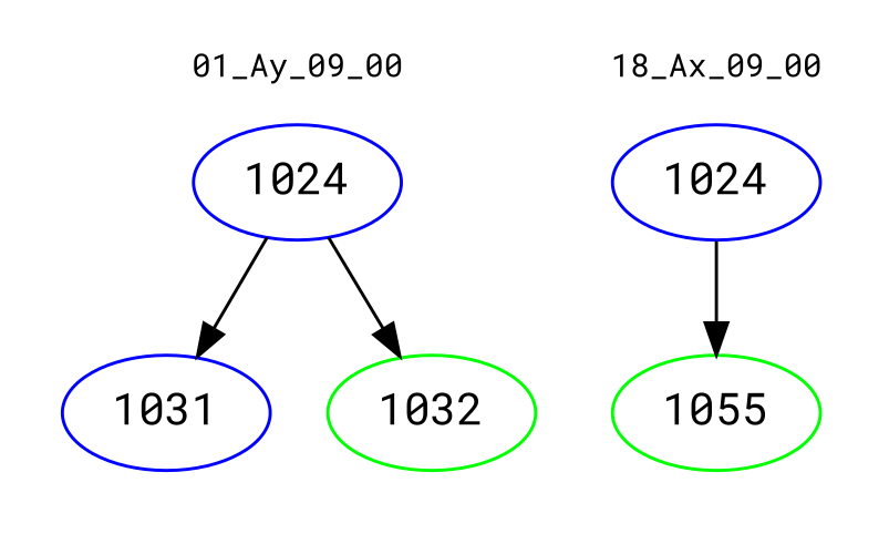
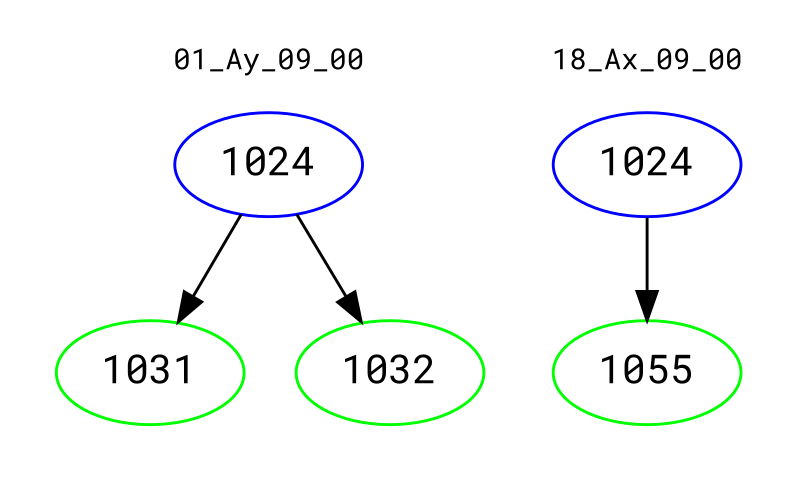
  digraph {
    fontname="Roboto Mono"
    node [color=green fontname="Roboto Mono"]
    edge [color=black fontname="Roboto Mono"]
    n1 [color=blue label=1024]
-   n2 [color=blue label=1031]
+   n2 [label=1031]
    n3 [label=1032]
    n4 [color=blue label=1024]
    n5 [label=1055]
    subgraph cluster_1 {
      color=white
      fontsize=10
      label="01_Ay_09_00"
      n1
      n2
      n3
    }
    subgraph cluster_2 {
      color=white
      fontsize=10
      label="18_Ax_09_00"
      n4
      n5
    }
    n1 -> n2
    n1 -> n3
    n4 -> n5
  }
